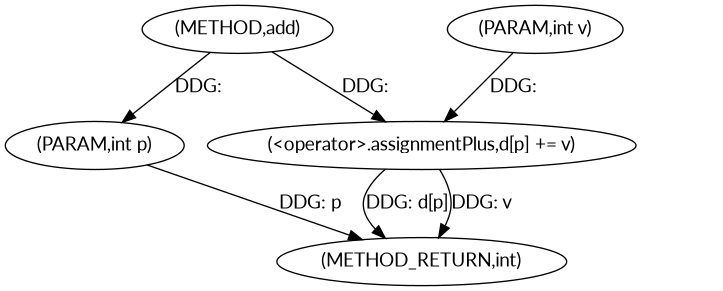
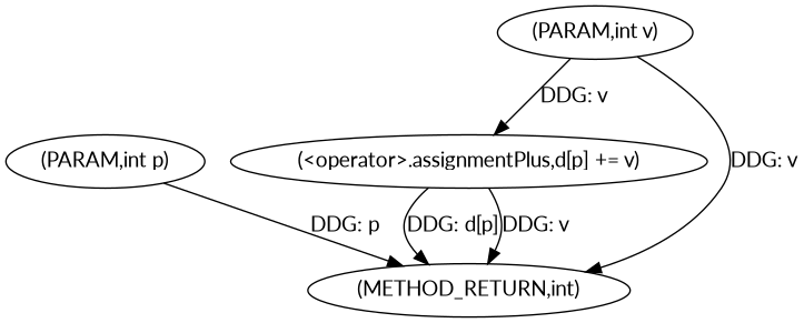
  digraph {
    fontname=Lato
    node [fontname=Lato]
    edge [fontname=Lato]
-   n1 [label="(METHOD,add)"]
    n2 [label="(PARAM,int p)"]
    n3 [label="(<operator>.assignmentPlus,d[p] += v)"]
    n4 [label="(METHOD_RETURN,int)"]
    n5 [label="(PARAM,int v)"]
-   n1 -> n2 [label="DDG: "]
-   n1 -> n3 [label="DDG: "]
    n2 -> n4 [label="DDG: p"]
    n3 -> n4 [label="DDG: d[p]"]
    n3 -> n4 [label="DDG: v"]
-   n5 -> n3 [label="DDG: "]
+   n5 -> n3 [label="DDG: v"]
+   n5 -> n4 [label="DDG: v"]
  }
